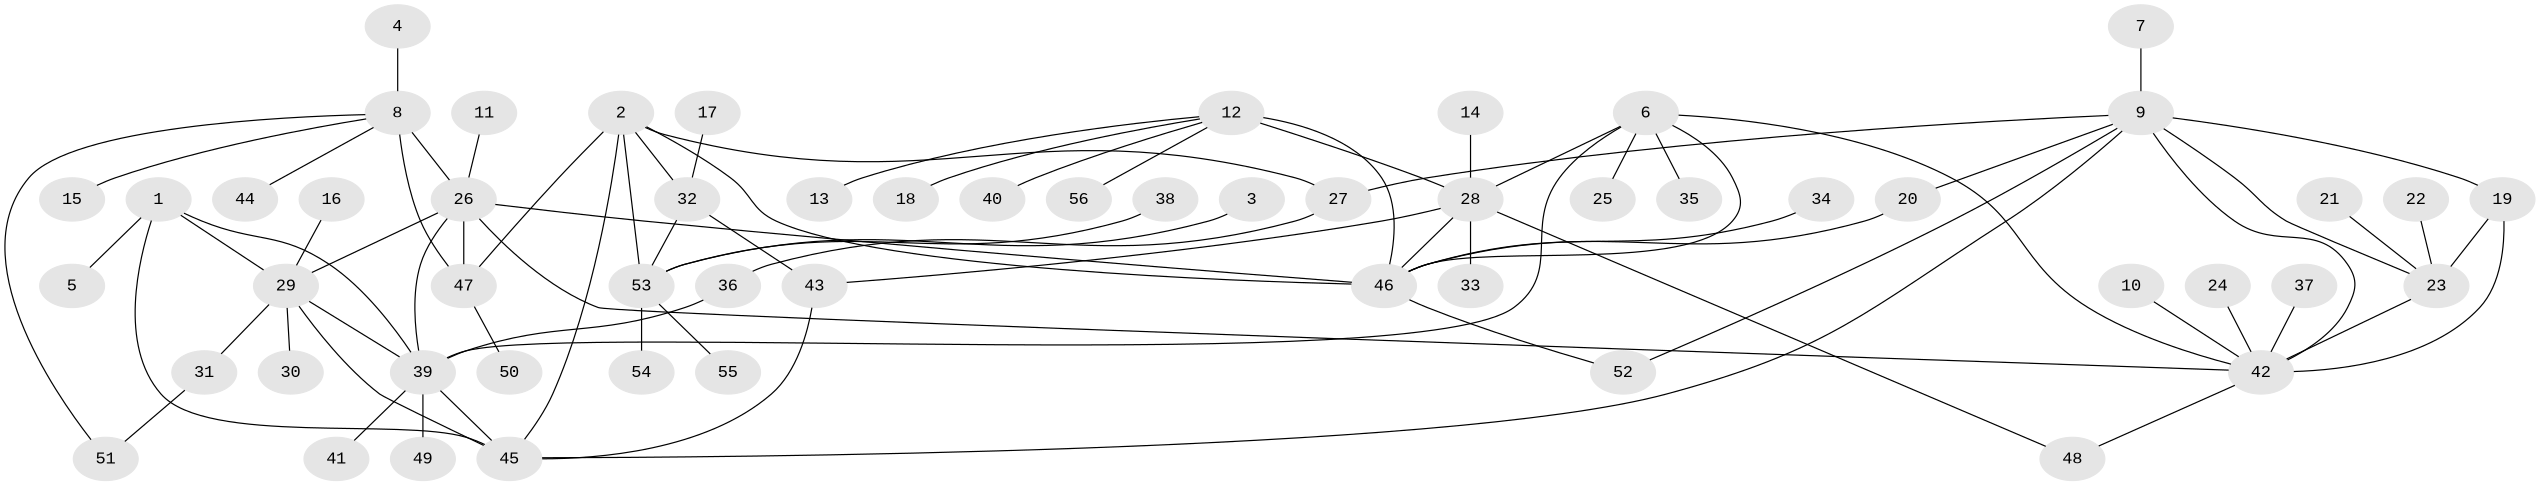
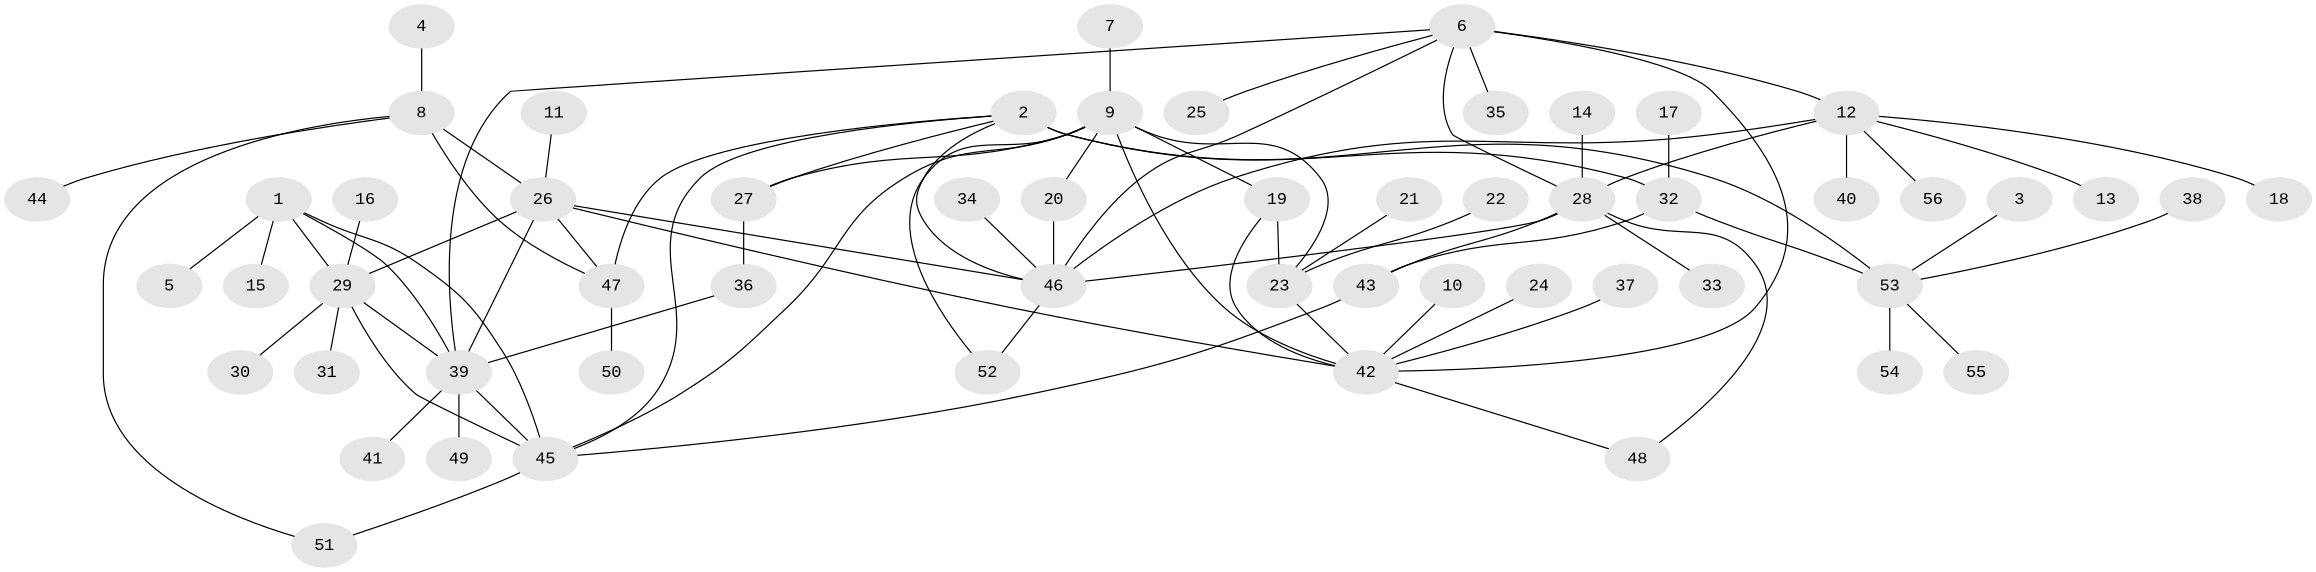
  graph {
    fontname="Liberation Mono"
    node [color=gray90 fontname="Liberation Mono" style=filled]
    edge [fontname="Liberation Mono" weight=1.0]
    1
    5
    29
    39
    45
    30
    31
    41
    49
    51
    2
    27
    32
    46
    47
    53
    19
    42
    23
    36
    43
    52
    50
    54
    55
    3
    4
    8
    15
    26
    44
    6
    12
    25
    28
    35
    13
    18
    40
    56
    33
    48
    7
    9
    20
    10
    11
    14
    16
    17
    21
    22
    24
    34
    37
    38
    1 -- 5
    1 -- 29 [weight=2.0]
    1 -- 39
    1 -- 45
    29 -- 39 [weight=2.0]
    29 -- 45 [weight=2.0]
    29 -- 30
    29 -- 31
    39 -- 45
    39 -- 41
    39 -- 49
-   31 -- 51
+   45 -- 51
    2 -- 45
    2 -- 27
    2 -- 32 [weight=2.0]
    2 -- 46
    2 -- 47
    2 -- 53 [weight=4.0]
    27 -- 36
    32 -- 53 [weight=2.0]
    32 -- 43
    46 -- 52
    47 -- 50
    53 -- 54
    53 -- 55
    19 -- 42 [weight=2.0]
    19 -- 23 [weight=2.0]
    42 -- 48
    23 -- 42
    36 -- 39
    43 -- 45
    3 -- 53
    4 -- 8
    8 -- 51
    8 -- 47 [weight=2.0]
-   8 -- 15
+   1 -- 15
    8 -- 26 [weight=4.0]
    8 -- 44
    26 -- 29
    26 -- 39
    26 -- 46
    26 -- 47 [weight=2.0]
    26 -- 42
    6 -- 39
    6 -- 46
    6 -- 42
+   6 -- 12 [weight=2.0]
    6 -- 25
    6 -- 28
    6 -- 35
    12 -- 46 [weight=2.0]
    12 -- 28 [weight=2.0]
    12 -- 13
    12 -- 18
    12 -- 40
    12 -- 56
    28 -- 46
    28 -- 43
    28 -- 33
    28 -- 48
    7 -- 9
    9 -- 45
    9 -- 27
    9 -- 19 [weight=2.0]
    9 -- 42
    9 -- 23
    9 -- 52
    9 -- 20
    20 -- 46
    10 -- 42
    11 -- 26
    14 -- 28
    16 -- 29
    17 -- 32
    21 -- 23
    22 -- 23
    24 -- 42
    34 -- 46
    37 -- 42
    38 -- 53
  }
